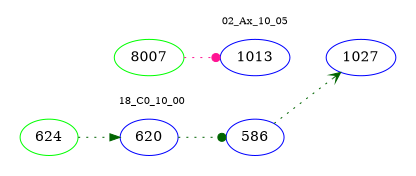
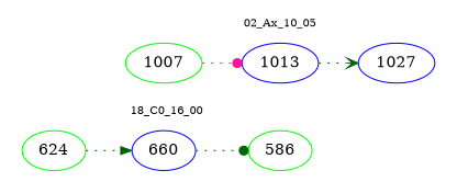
  digraph {
    rankdir=LR
    node [color=blue]
    edge [arrowhead=dot color=darkgreen style=dotted]
-   n1 [color=green label=8007]
+   n1 [color=green label=1007]
    n2 [label=1013]
    n3 [label=1027]
    n4 [color=green label=624]
-   n5 [label=620]
-   n6 [label=586]
+   n5 [label=660]
+   n6 [color=green label=586]
    subgraph cluster_1 {
      color=white
      fontsize=10
      label="02_Ax_10_05"
      n1
      n2
      n3
    }
    subgraph cluster_2 {
      color=white
      fontsize=10
-     label="18_C0_10_00"
+     label="18_C0_16_00"
      n4
      n5
      n6
    }
    n1 -> n2 [color=deeppink]
-   n6 -> n3 [arrowhead=vee]
+   n2 -> n3 [arrowhead=vee]
    n4 -> n5 [arrowhead=normal]
    n5 -> n6
  }
